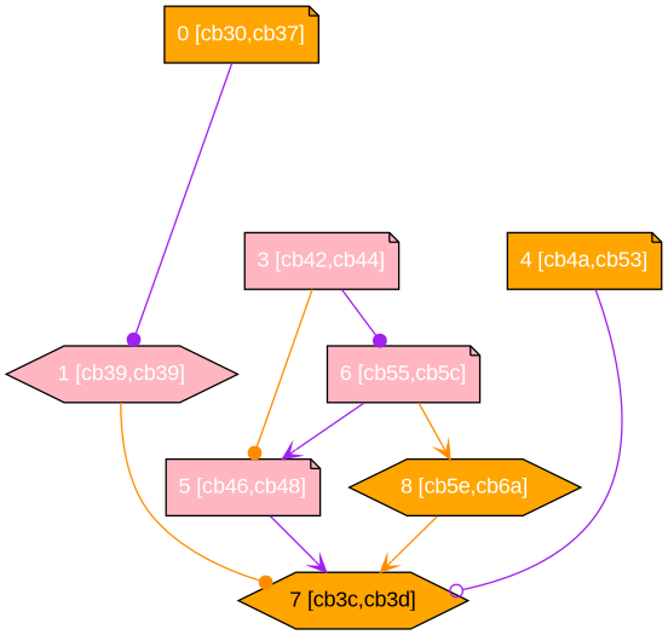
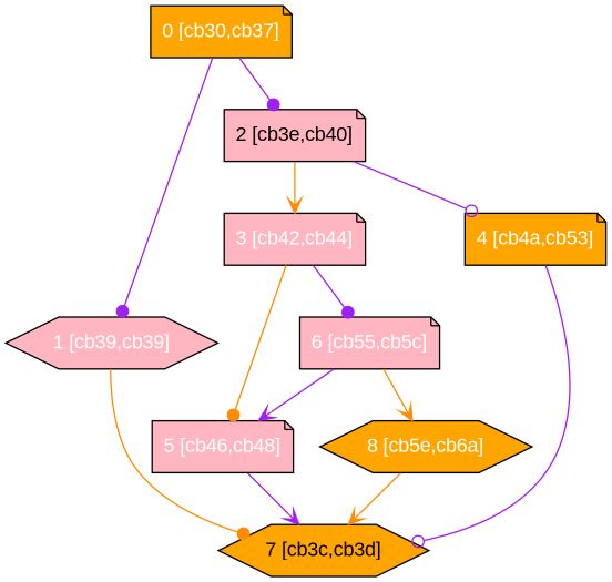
  digraph {
    fontname="Liberation Sans"
    node [fillcolor=lightpink fontcolor="#ffffff" shape=note style=filled fontname="Liberation Sans"]
    edge [color=purple arrowhead=dot fontname="Liberation Sans"]
    n1 [fillcolor=orange label="0 [cb30,cb37]"]
    n2 [label="1 [cb39,cb39]" shape=hexagon]
+   n3 [fontcolor="#000000" label="2 [cb3e,cb40]"]
    n4 [fillcolor=orange fontcolor="#000000" label="7 [cb3c,cb3d]" shape=hexagon]
    n5 [label="3 [cb42,cb44]"]
    n6 [fillcolor=orange label="4 [cb4a,cb53]"]
    n7 [label="5 [cb46,cb48]"]
    n8 [label="6 [cb55,cb5c]"]
    n9 [fillcolor=orange label="8 [cb5e,cb6a]" shape=hexagon]
    n1 -> n2
+   n1 -> n3
    n2 -> n4 [color=darkorange]
+   n3 -> n5 [color=darkorange arrowhead=vee]
+   n3 -> n6 [arrowhead=odot]
    n5 -> n7 [color=darkorange]
    n5 -> n8
    n6 -> n4 [arrowhead=odot]
    n7 -> n4 [arrowhead=vee]
    n8 -> n7 [arrowhead=vee]
    n8 -> n9 [color=darkorange arrowhead=vee]
    n9 -> n4 [color=darkorange arrowhead=vee]
  }
